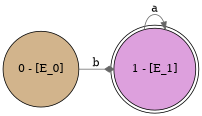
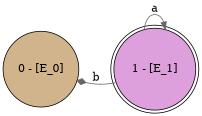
  digraph {
    rankdir=LR
    node [color=black style=filled]
    edge [color=gray40]
    n1 [label="0 - [E_0]" shape=circle fillcolor=tan]
    n2 [label="1 - [E_1]" shape=doublecircle fillcolor=plum]
-   n1 -> n2 [label=b arrowhead=diamond]
+   n2 -> n1 [label=b arrowhead=diamond]
    n2 -> n2 [label=a arrowhead=normal]
  }
